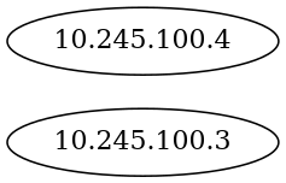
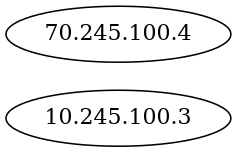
  digraph {
    rankdir=LR
    n1 [label="10.245.100.3"]
-   n2 [label="10.245.100.4"]
+   n2 [label="70.245.100.4"]
  }
